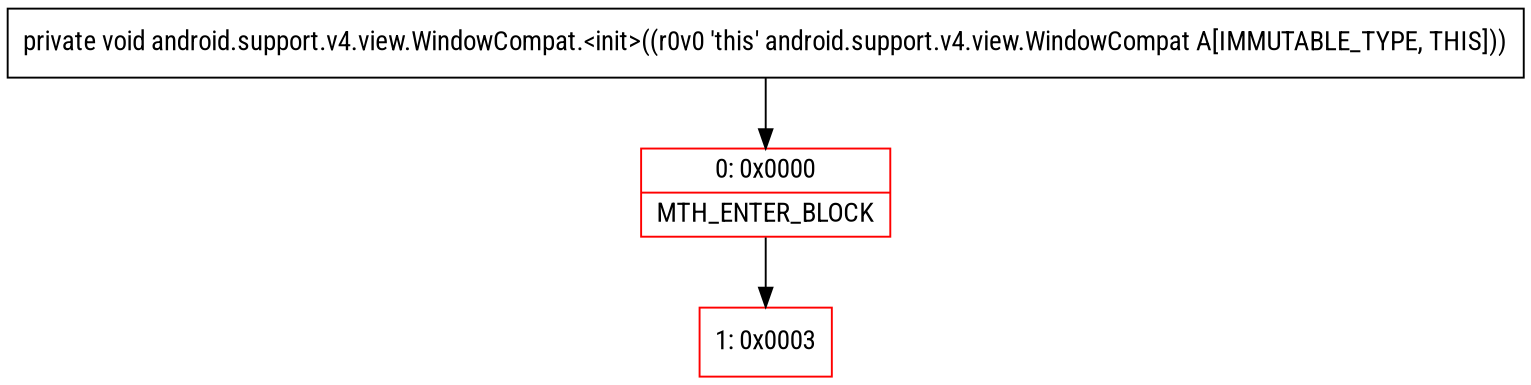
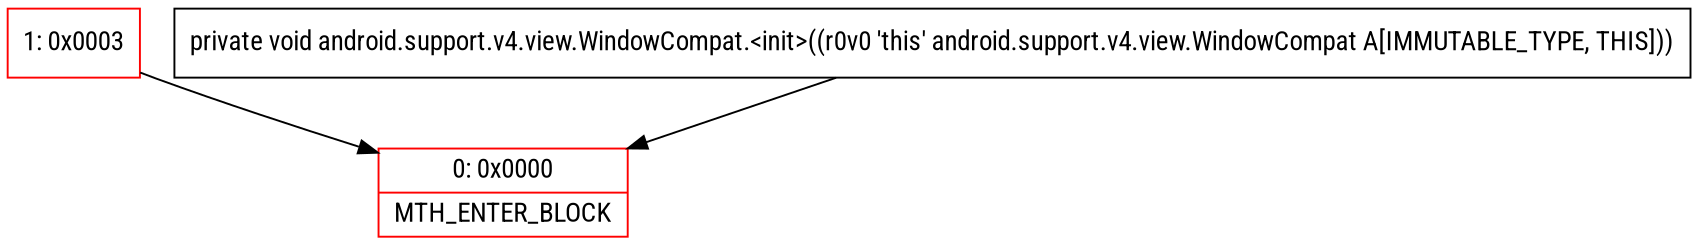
  digraph {
    fontname="Roboto Condensed"
    node [color=red shape=record fontname="Roboto Condensed"]
    edge [fontname="Roboto Condensed"]
    n1 [label="{0\:\ 0x0000|MTH_ENTER_BLOCK\l}"]
    n2 [label="{1\:\ 0x0003}"]
    n3 [label="{private void android.support.v4.view.WindowCompat.\<init\>((r0v0 'this' android.support.v4.view.WindowCompat A[IMMUTABLE_TYPE, THIS])) }" color=""]
    subgraph cluster_1 {
      label="R(0)"
    }
-   n1 -> n2
+   n2 -> n1
    n3 -> n1
  }
